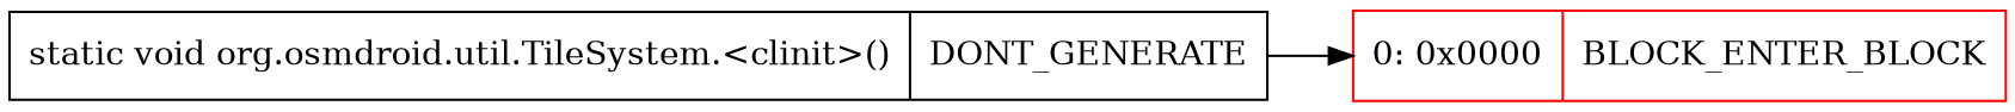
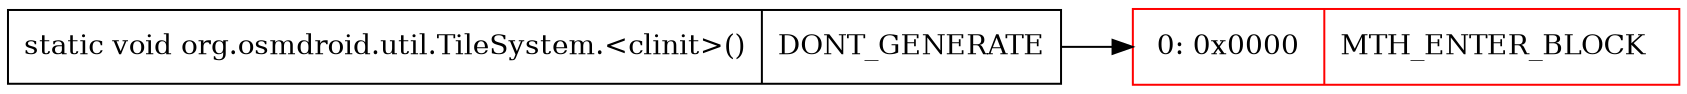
  digraph {
    rankdir=LR
    node [shape=record]
-   n1 [color=red label="{0\:\ 0x0000|BLOCK_ENTER_BLOCK\l}"]
+   n1 [color=red label="{0\:\ 0x0000|MTH_ENTER_BLOCK\l}"]
    n2 [label="{static void org.osmdroid.util.TileSystem.\<clinit\>()  | DONT_GENERATE\l}"]
    subgraph cluster_1 {
      label="R(0)"
    }
    n2 -> n1
  }
